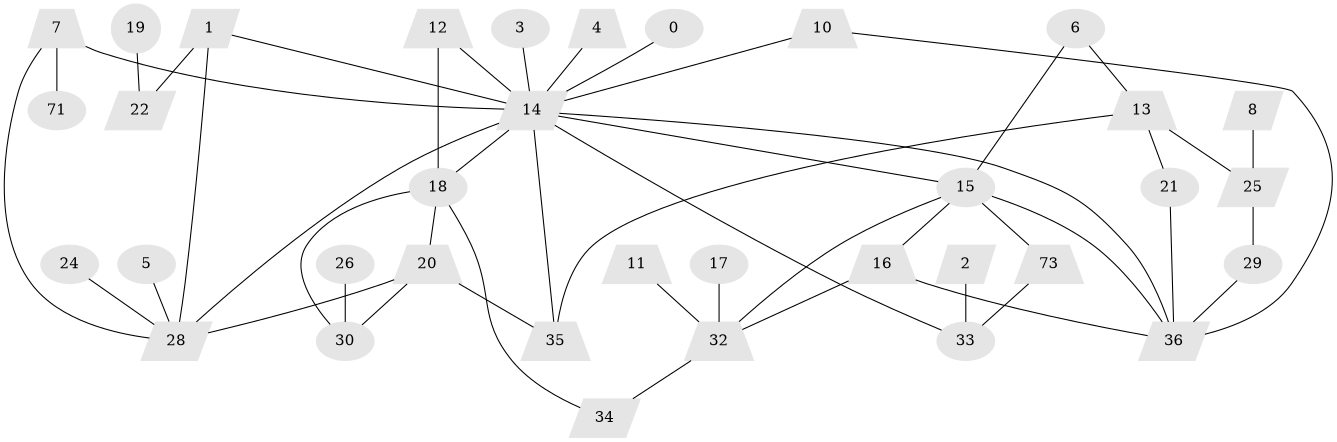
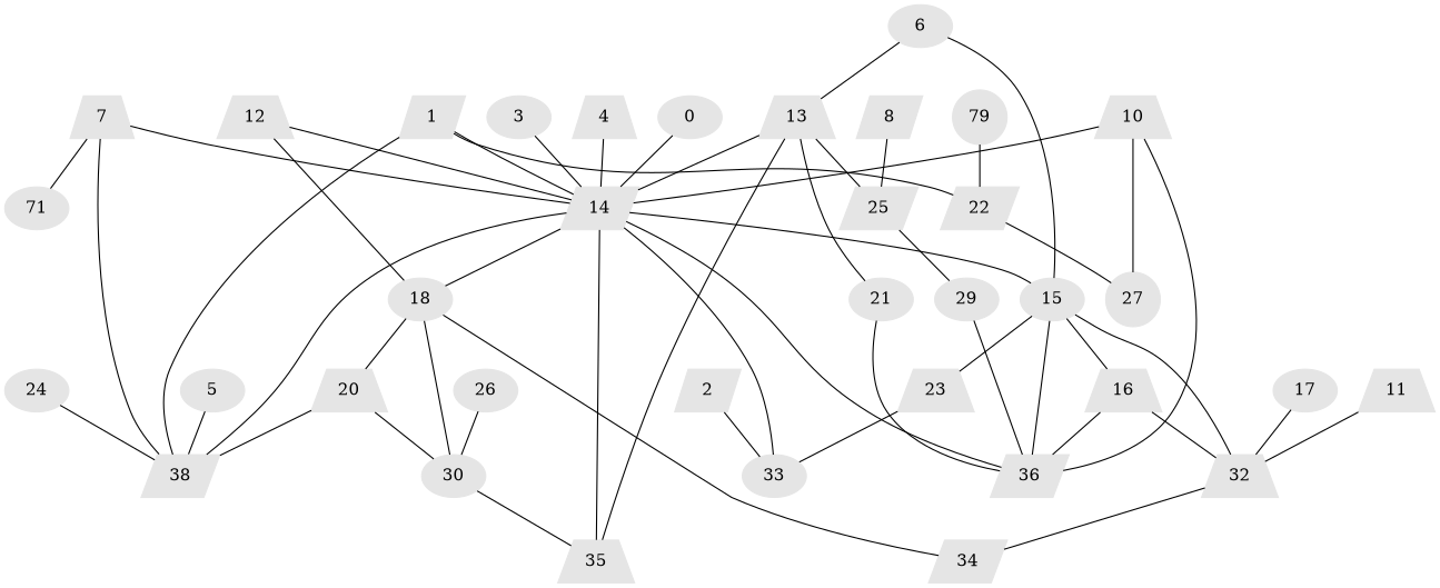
  graph {
    node [color=gray90 shape=ellipse style=filled]
    edge [weight=1.0]
    1 [shape=parallelogram]
    14 [shape=parallelogram]
    22 [shape=parallelogram]
-   28 [shape=parallelogram]
+   28 [shape=parallelogram label=38]
    15
    33
    36 [shape=parallelogram]
    18
    35 [shape=trapezium]
    32 [shape=trapezium]
    16 [shape=trapezium]
-   23 [shape=trapezium label=73]
+   23 [shape=trapezium]
+   27 [shape=circle]
    2 [shape=parallelogram]
    3
    4 [shape=trapezium]
    5
    6
    13 [shape=trapezium]
    25 [shape=parallelogram]
    21
    7 [shape=trapezium]
    n23 [label=71]
    8 [shape=parallelogram]
    29
    n26 [label=0]
    10 [shape=trapezium]
    11 [shape=trapezium]
    34 [shape=parallelogram]
    12 [shape=trapezium]
    20 [shape=trapezium]
    30
    17
-   19 [shape=circle]
+   19 [shape=circle label=79]
    24
    26
    1 -- 14
    1 -- 22
    1 -- 28
    14 -- 28
    14 -- 15
    14 -- 33
    14 -- 36
    14 -- 18
    14 -- 35
+   22 -- 27
    15 -- 36
    15 -- 32
    15 -- 16
    15 -- 23
    18 -- 34
    18 -- 20
    18 -- 30
    32 -- 34
    16 -- 36
    16 -- 32
    23 -- 33
    2 -- 33
    3 -- 14
    4 -- 14
    5 -- 28
    6 -- 15
    6 -- 13
+   13 -- 14
    13 -- 35
    13 -- 25
    13 -- 21
    25 -- 29
    21 -- 36
    7 -- 14
    7 -- 28
    7 -- n23
    8 -- 25
    29 -- 36
    n26 -- 14
    10 -- 14
    10 -- 36
+   10 -- 27
    11 -- 32
    12 -- 14
    12 -- 18
    20 -- 28
-   20 -- 35
+   30 -- 35
    20 -- 30
    17 -- 32
    19 -- 22
    24 -- 28
    26 -- 30
  }
